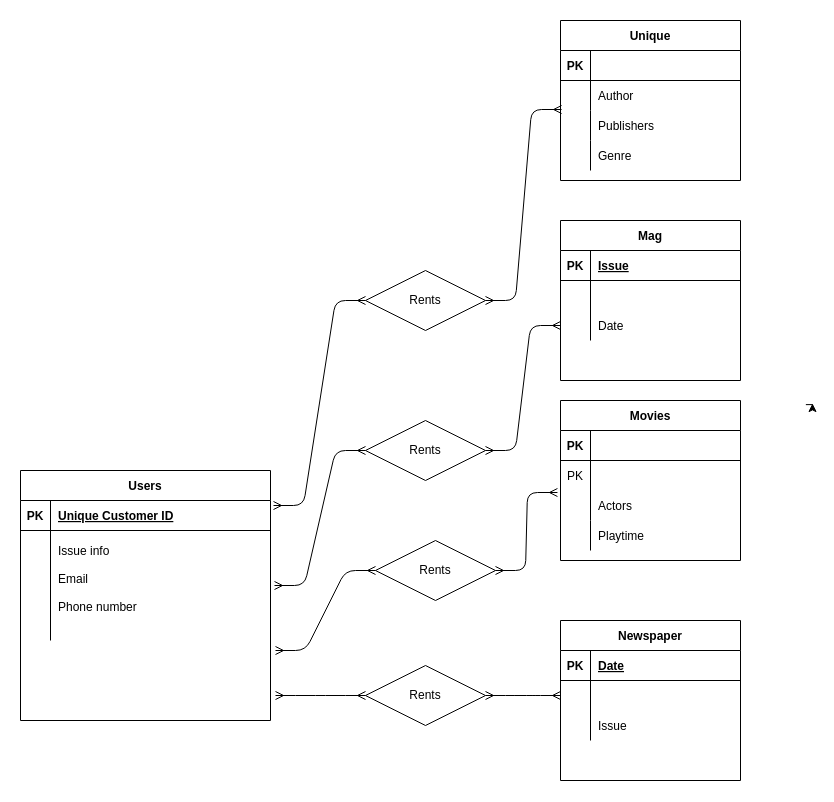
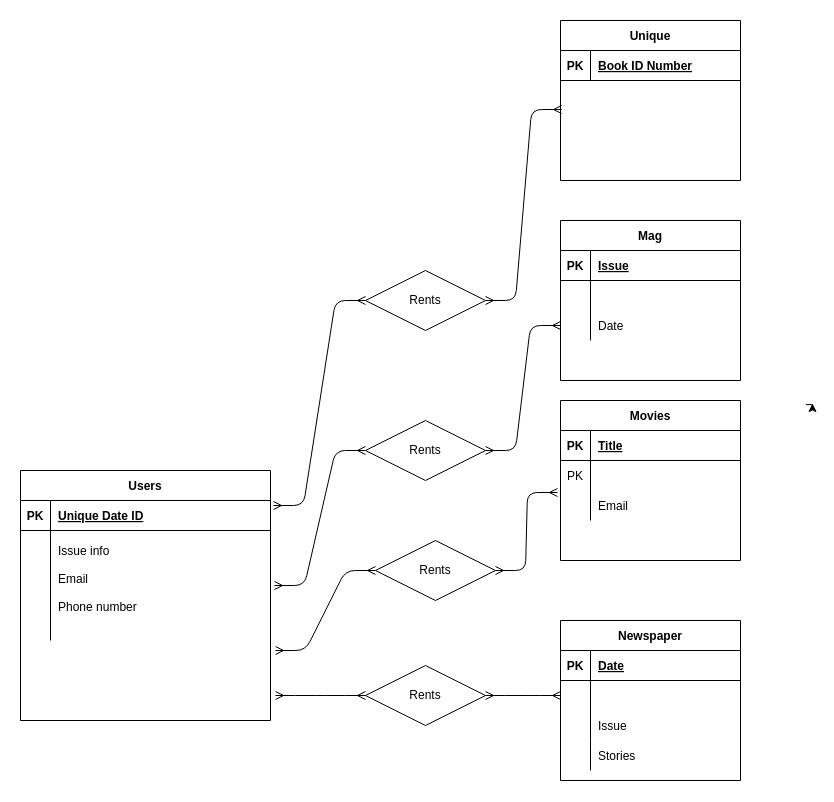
  <mxCell id="0" />
  <mxCell id="1" parent="0" />
  <mxCell id="2" value="Users" style="shape=table;startSize=30;container=1;collapsible=1;childLayout=tableLayout;fixedRows=1;rowLines=0;fontStyle=1;align=center;resizeLast=1;" parent="1" vertex="1"><mxGeometry x="20" y="470" width="250" height="250" as="geometry" /></mxCell>
  <mxCell id="3" value="" style="shape=partialRectangle;collapsible=0;dropTarget=0;pointerEvents=0;fillColor=none;points=[[0,0.5],[1,0.5]];portConstraint=eastwest;top=0;left=0;right=0;bottom=1;" parent="2" vertex="1"><mxGeometry y="30" width="250" height="30" as="geometry" /></mxCell>
  <mxCell id="4" value="PK" style="shape=partialRectangle;overflow=hidden;connectable=0;fillColor=none;top=0;left=0;bottom=0;right=0;fontStyle=1;" parent="3" vertex="1"><mxGeometry width="30" height="30" as="geometry" /></mxCell>
- <mxCell id="5" value="Unique Customer ID" style="shape=partialRectangle;overflow=hidden;connectable=0;fillColor=none;top=0;left=0;bottom=0;right=0;align=left;spacingLeft=6;fontStyle=5;" parent="3" vertex="1"><mxGeometry x="30" width="220" height="30" as="geometry" /></mxCell>
+ <mxCell id="5" value="Unique Date ID" style="shape=partialRectangle;overflow=hidden;connectable=0;fillColor=none;top=0;left=0;bottom=0;right=0;align=left;spacingLeft=6;fontStyle=5;" parent="3" vertex="1"><mxGeometry x="30" width="220" height="30" as="geometry" /></mxCell>
  <mxCell id="6" value="" style="shape=partialRectangle;collapsible=0;dropTarget=0;pointerEvents=0;fillColor=none;points=[[0,0.5],[1,0.5]];portConstraint=eastwest;top=0;left=0;right=0;bottom=0;" parent="2" vertex="1"><mxGeometry y="60" width="250" height="110" as="geometry" /></mxCell>
  <mxCell id="7" value="" style="shape=partialRectangle;overflow=hidden;connectable=0;fillColor=none;top=0;left=0;bottom=0;right=0;" parent="6" vertex="1"><mxGeometry width="30" height="110" as="geometry" /></mxCell>
  <mxCell id="8" value="Issue info&#10;&#10;Email&#10;&#10;Phone number&#10;" style="shape=partialRectangle;overflow=hidden;connectable=0;fillColor=none;top=0;left=0;bottom=0;right=0;align=left;spacingLeft=6;" parent="6" vertex="1"><mxGeometry x="30" width="220" height="110" as="geometry" /></mxCell>
  <mxCell id="9" style="edgeStyle=orthogonalEdgeStyle;rounded=0;orthogonalLoop=1;jettySize=auto;html=1;exitX=1;exitY=1;exitDx=0;exitDy=0;entryX=0.92;entryY=0.825;entryDx=0;entryDy=0;entryPerimeter=0;" edge="1" parent="1"><mxGeometry relative="1" as="geometry"><mxPoint x="805.355" y="404.142" as="sourcePoint" /><mxPoint x="812" y="403" as="targetPoint" /></mxGeometry></mxCell>
  <mxCell id="10" value="Newspaper" style="shape=table;startSize=30;container=1;collapsible=1;childLayout=tableLayout;fixedRows=1;rowLines=0;fontStyle=1;align=center;resizeLast=1;" vertex="1" parent="1"><mxGeometry x="560" y="620" width="180" height="160" as="geometry" /></mxCell>
  <mxCell id="11" value="" style="shape=partialRectangle;collapsible=0;dropTarget=0;pointerEvents=0;fillColor=none;top=0;left=0;bottom=1;right=0;points=[[0,0.5],[1,0.5]];portConstraint=eastwest;" vertex="1" parent="10"><mxGeometry y="30" width="180" height="30" as="geometry" /></mxCell>
  <mxCell id="12" value="PK" style="shape=partialRectangle;connectable=0;fillColor=none;top=0;left=0;bottom=0;right=0;fontStyle=1;overflow=hidden;" vertex="1" parent="11"><mxGeometry width="30" height="30" as="geometry" /></mxCell>
  <mxCell id="13" value="Date " style="shape=partialRectangle;connectable=0;fillColor=none;top=0;left=0;bottom=0;right=0;align=left;spacingLeft=6;fontStyle=5;overflow=hidden;" vertex="1" parent="11"><mxGeometry x="30" width="150" height="30" as="geometry" /></mxCell>
  <mxCell id="14" value="" style="shape=partialRectangle;collapsible=0;dropTarget=0;pointerEvents=0;fillColor=none;top=0;left=0;bottom=0;right=0;points=[[0,0.5],[1,0.5]];portConstraint=eastwest;" vertex="1" parent="10"><mxGeometry y="60" width="180" height="30" as="geometry" /></mxCell>
  <mxCell id="15" value="" style="shape=partialRectangle;connectable=0;fillColor=none;top=0;left=0;bottom=0;right=0;editable=1;overflow=hidden;" vertex="1" parent="14"><mxGeometry width="30" height="30" as="geometry" /></mxCell>
  <mxCell id="16" value="" style="shape=partialRectangle;collapsible=0;dropTarget=0;pointerEvents=0;fillColor=none;top=0;left=0;bottom=0;right=0;points=[[0,0.5],[1,0.5]];portConstraint=eastwest;" vertex="1" parent="10"><mxGeometry y="90" width="180" height="30" as="geometry" /></mxCell>
  <mxCell id="17" value="" style="shape=partialRectangle;connectable=0;fillColor=none;top=0;left=0;bottom=0;right=0;editable=1;overflow=hidden;" vertex="1" parent="16"><mxGeometry width="30" height="30" as="geometry" /></mxCell>
  <mxCell id="18" value="Issue" style="shape=partialRectangle;connectable=0;fillColor=none;top=0;left=0;bottom=0;right=0;align=left;spacingLeft=6;overflow=hidden;" vertex="1" parent="16"><mxGeometry x="30" width="150" height="30" as="geometry" /></mxCell>
  <mxCell id="19" value="" style="shape=partialRectangle;collapsible=0;dropTarget=0;pointerEvents=0;fillColor=none;top=0;left=0;bottom=0;right=0;points=[[0,0.5],[1,0.5]];portConstraint=eastwest;" vertex="1" parent="10"><mxGeometry y="120" width="180" height="30" as="geometry" /></mxCell>
  <mxCell id="20" value="" style="shape=partialRectangle;connectable=0;fillColor=none;top=0;left=0;bottom=0;right=0;editable=1;overflow=hidden;" vertex="1" parent="19"><mxGeometry width="30" height="30" as="geometry" /></mxCell>
+ <mxCell id="21" value="Stories" style="shape=partialRectangle;connectable=0;fillColor=none;top=0;left=0;bottom=0;right=0;align=left;spacingLeft=6;overflow=hidden;" vertex="1" parent="19"><mxGeometry x="30" width="150" height="30" as="geometry" /></mxCell>
  <mxCell id="22" value="Movies" style="shape=table;startSize=30;container=1;collapsible=1;childLayout=tableLayout;fixedRows=1;rowLines=0;fontStyle=1;align=center;resizeLast=1;" vertex="1" parent="1"><mxGeometry x="560" y="400" width="180" height="160" as="geometry" /></mxCell>
  <mxCell id="23" value="" style="shape=partialRectangle;collapsible=0;dropTarget=0;pointerEvents=0;fillColor=none;top=0;left=0;bottom=1;right=0;points=[[0,0.5],[1,0.5]];portConstraint=eastwest;" vertex="1" parent="22"><mxGeometry y="30" width="180" height="30" as="geometry" /></mxCell>
  <mxCell id="24" value="PK" style="shape=partialRectangle;connectable=0;fillColor=none;top=0;left=0;bottom=0;right=0;fontStyle=1;overflow=hidden;" vertex="1" parent="23"><mxGeometry width="30" height="30" as="geometry" /></mxCell>
+ <mxCell id="25" value="Title" style="shape=partialRectangle;connectable=0;fillColor=none;top=0;left=0;bottom=0;right=0;align=left;spacingLeft=6;fontStyle=5;overflow=hidden;" vertex="1" parent="23"><mxGeometry x="30" width="150" height="30" as="geometry" /></mxCell>
  <mxCell id="26" value="" style="shape=partialRectangle;collapsible=0;dropTarget=0;pointerEvents=0;fillColor=none;top=0;left=0;bottom=0;right=0;points=[[0,0.5],[1,0.5]];portConstraint=eastwest;" vertex="1" parent="22"><mxGeometry y="60" width="180" height="30" as="geometry" /></mxCell>
  <mxCell id="27" value="PK" style="shape=partialRectangle;connectable=0;fillColor=none;top=0;left=0;bottom=0;right=0;editable=1;overflow=hidden;" vertex="1" parent="26"><mxGeometry width="30" height="30" as="geometry" /></mxCell>
  <mxCell id="28" value="" style="shape=partialRectangle;collapsible=0;dropTarget=0;pointerEvents=0;fillColor=none;top=0;left=0;bottom=0;right=0;points=[[0,0.5],[1,0.5]];portConstraint=eastwest;" vertex="1" parent="22"><mxGeometry y="90" width="180" height="30" as="geometry" /></mxCell>
  <mxCell id="29" value="" style="shape=partialRectangle;connectable=0;fillColor=none;top=0;left=0;bottom=0;right=0;editable=1;overflow=hidden;" vertex="1" parent="28"><mxGeometry width="30" height="30" as="geometry" /></mxCell>
- <mxCell id="30" value="Actors" style="shape=partialRectangle;connectable=0;fillColor=none;top=0;left=0;bottom=0;right=0;align=left;spacingLeft=6;overflow=hidden;" vertex="1" parent="28"><mxGeometry x="30" width="150" height="30" as="geometry" /></mxCell>
+ <mxCell id="30" value="Email" style="shape=partialRectangle;connectable=0;fillColor=none;top=0;left=0;bottom=0;right=0;align=left;spacingLeft=6;overflow=hidden;" vertex="1" parent="28"><mxGeometry x="30" width="150" height="30" as="geometry" /></mxCell>
  <mxCell id="31" value="" style="shape=partialRectangle;collapsible=0;dropTarget=0;pointerEvents=0;fillColor=none;top=0;left=0;bottom=0;right=0;points=[[0,0.5],[1,0.5]];portConstraint=eastwest;" vertex="1" parent="22"><mxGeometry y="120" width="180" height="30" as="geometry" /></mxCell>
  <mxCell id="32" value="" style="shape=partialRectangle;connectable=0;fillColor=none;top=0;left=0;bottom=0;right=0;editable=1;overflow=hidden;" vertex="1" parent="31"><mxGeometry width="30" height="30" as="geometry" /></mxCell>
- <mxCell id="33" value="Playtime" style="shape=partialRectangle;connectable=0;fillColor=none;top=0;left=0;bottom=0;right=0;align=left;spacingLeft=6;overflow=hidden;" vertex="1" parent="31"><mxGeometry x="30" width="150" height="30" as="geometry" /></mxCell>
  <mxCell id="34" value="Mag" style="shape=table;startSize=30;container=1;collapsible=1;childLayout=tableLayout;fixedRows=1;rowLines=0;fontStyle=1;align=center;resizeLast=1;" vertex="1" parent="1"><mxGeometry x="560" y="220" width="180" height="160" as="geometry" /></mxCell>
  <mxCell id="35" value="" style="shape=partialRectangle;collapsible=0;dropTarget=0;pointerEvents=0;fillColor=none;top=0;left=0;bottom=1;right=0;points=[[0,0.5],[1,0.5]];portConstraint=eastwest;" vertex="1" parent="34"><mxGeometry y="30" width="180" height="30" as="geometry" /></mxCell>
  <mxCell id="36" value="PK" style="shape=partialRectangle;connectable=0;fillColor=none;top=0;left=0;bottom=0;right=0;fontStyle=1;overflow=hidden;" vertex="1" parent="35"><mxGeometry width="30" height="30" as="geometry" /></mxCell>
  <mxCell id="37" value="Issue" style="shape=partialRectangle;connectable=0;fillColor=none;top=0;left=0;bottom=0;right=0;align=left;spacingLeft=6;fontStyle=5;overflow=hidden;" vertex="1" parent="35"><mxGeometry x="30" width="150" height="30" as="geometry" /></mxCell>
  <mxCell id="38" value="" style="shape=partialRectangle;collapsible=0;dropTarget=0;pointerEvents=0;fillColor=none;top=0;left=0;bottom=0;right=0;points=[[0,0.5],[1,0.5]];portConstraint=eastwest;" vertex="1" parent="34"><mxGeometry y="60" width="180" height="30" as="geometry" /></mxCell>
  <mxCell id="39" value="" style="shape=partialRectangle;connectable=0;fillColor=none;top=0;left=0;bottom=0;right=0;editable=1;overflow=hidden;" vertex="1" parent="38"><mxGeometry width="30" height="30" as="geometry" /></mxCell>
  <mxCell id="40" value="" style="shape=partialRectangle;collapsible=0;dropTarget=0;pointerEvents=0;fillColor=none;top=0;left=0;bottom=0;right=0;points=[[0,0.5],[1,0.5]];portConstraint=eastwest;" vertex="1" parent="34"><mxGeometry y="90" width="180" height="30" as="geometry" /></mxCell>
  <mxCell id="41" value="" style="shape=partialRectangle;connectable=0;fillColor=none;top=0;left=0;bottom=0;right=0;editable=1;overflow=hidden;" vertex="1" parent="40"><mxGeometry width="30" height="30" as="geometry" /></mxCell>
  <mxCell id="42" value="Date" style="shape=partialRectangle;connectable=0;fillColor=none;top=0;left=0;bottom=0;right=0;align=left;spacingLeft=6;overflow=hidden;" vertex="1" parent="40"><mxGeometry x="30" width="150" height="30" as="geometry" /></mxCell>
  <mxCell id="43" value="" style="shape=partialRectangle;collapsible=0;dropTarget=0;pointerEvents=0;fillColor=none;top=0;left=0;bottom=0;right=0;points=[[0,0.5],[1,0.5]];portConstraint=eastwest;" vertex="1" parent="34"><mxGeometry y="120" width="180" height="30" as="geometry" /></mxCell>
  <mxCell id="44" value="" style="shape=partialRectangle;connectable=0;fillColor=none;top=0;left=0;bottom=0;right=0;editable=1;overflow=hidden;" vertex="1" parent="43"><mxGeometry width="30" height="30" as="geometry" /></mxCell>
  <mxCell id="45" value="" style="edgeStyle=entityRelationEdgeStyle;fontSize=12;html=1;endArrow=ERmany;startArrow=ERmany;entryX=0.006;entryY=-0.033;entryDx=0;entryDy=0;entryPerimeter=0;exitX=1;exitY=0.5;exitDx=0;exitDy=0;" edge="1" parent="1" source="62" target="56"><mxGeometry width="100" height="100" relative="1" as="geometry"><mxPoint x="272" y="570" as="sourcePoint" /><mxPoint x="360" y="440" as="targetPoint" /></mxGeometry></mxCell>
  <mxCell id="46" value="" style="edgeStyle=entityRelationEdgeStyle;fontSize=12;html=1;endArrow=ERmany;startArrow=ERmany;entryX=0;entryY=0.5;entryDx=0;entryDy=0;" edge="1" parent="1" source="64" target="40"><mxGeometry width="100" height="100" relative="1" as="geometry"><mxPoint x="274" y="585" as="sourcePoint" /><mxPoint x="370" y="450" as="targetPoint" /></mxGeometry></mxCell>
  <mxCell id="47" value="" style="edgeStyle=entityRelationEdgeStyle;fontSize=12;html=1;endArrow=ERmany;startArrow=ERmany;" edge="1" parent="1" source="66" target="14"><mxGeometry width="100" height="100" relative="1" as="geometry"><mxPoint x="275" y="695" as="sourcePoint" /><mxPoint x="380" y="460" as="targetPoint" /></mxGeometry></mxCell>
  <mxCell id="48" value="" style="edgeStyle=entityRelationEdgeStyle;fontSize=12;html=1;endArrow=ERmany;startArrow=ERmany;entryX=-0.017;entryY=0.067;entryDx=0;entryDy=0;entryPerimeter=0;" edge="1" parent="1" source="68" target="28"><mxGeometry width="100" height="100" relative="1" as="geometry"><mxPoint x="275" y="650" as="sourcePoint" /><mxPoint x="370" y="440" as="targetPoint" /></mxGeometry></mxCell>
  <mxCell id="49" value="Unique" style="shape=table;startSize=30;container=1;collapsible=1;childLayout=tableLayout;fixedRows=1;rowLines=0;fontStyle=1;align=center;resizeLast=1;" vertex="1" parent="1"><mxGeometry x="560" y="20" width="180" height="160" as="geometry" /></mxCell>
  <mxCell id="50" value="" style="shape=partialRectangle;collapsible=0;dropTarget=0;pointerEvents=0;fillColor=none;top=0;left=0;bottom=1;right=0;points=[[0,0.5],[1,0.5]];portConstraint=eastwest;" vertex="1" parent="49"><mxGeometry y="30" width="180" height="30" as="geometry" /></mxCell>
  <mxCell id="51" value="PK" style="shape=partialRectangle;connectable=0;fillColor=none;top=0;left=0;bottom=0;right=0;fontStyle=1;overflow=hidden;" vertex="1" parent="50"><mxGeometry width="30" height="30" as="geometry" /></mxCell>
+ <mxCell id="52" value="Book ID Number" style="shape=partialRectangle;connectable=0;fillColor=none;top=0;left=0;bottom=0;right=0;align=left;spacingLeft=6;fontStyle=5;overflow=hidden;" vertex="1" parent="50"><mxGeometry x="30" width="150" height="30" as="geometry" /></mxCell>
  <mxCell id="53" value="" style="shape=partialRectangle;collapsible=0;dropTarget=0;pointerEvents=0;fillColor=none;top=0;left=0;bottom=0;right=0;points=[[0,0.5],[1,0.5]];portConstraint=eastwest;" vertex="1" parent="49"><mxGeometry y="60" width="180" height="30" as="geometry" /></mxCell>
  <mxCell id="54" value="" style="shape=partialRectangle;connectable=0;fillColor=none;top=0;left=0;bottom=0;right=0;editable=1;overflow=hidden;" vertex="1" parent="53"><mxGeometry width="30" height="30" as="geometry" /></mxCell>
- <mxCell id="55" value="Author" style="shape=partialRectangle;connectable=0;fillColor=none;top=0;left=0;bottom=0;right=0;align=left;spacingLeft=6;overflow=hidden;" vertex="1" parent="53"><mxGeometry x="30" width="150" height="30" as="geometry" /></mxCell>
  <mxCell id="56" value="" style="shape=partialRectangle;collapsible=0;dropTarget=0;pointerEvents=0;fillColor=none;top=0;left=0;bottom=0;right=0;points=[[0,0.5],[1,0.5]];portConstraint=eastwest;" vertex="1" parent="49"><mxGeometry y="90" width="180" height="30" as="geometry" /></mxCell>
  <mxCell id="57" value="" style="shape=partialRectangle;connectable=0;fillColor=none;top=0;left=0;bottom=0;right=0;editable=1;overflow=hidden;" vertex="1" parent="56"><mxGeometry width="30" height="30" as="geometry" /></mxCell>
- <mxCell id="58" value="Publishers" style="shape=partialRectangle;connectable=0;fillColor=none;top=0;left=0;bottom=0;right=0;align=left;spacingLeft=6;overflow=hidden;" vertex="1" parent="56"><mxGeometry x="30" width="150" height="30" as="geometry" /></mxCell>
  <mxCell id="59" value="" style="shape=partialRectangle;collapsible=0;dropTarget=0;pointerEvents=0;fillColor=none;top=0;left=0;bottom=0;right=0;points=[[0,0.5],[1,0.5]];portConstraint=eastwest;" vertex="1" parent="49"><mxGeometry y="120" width="180" height="30" as="geometry" /></mxCell>
  <mxCell id="60" value="" style="shape=partialRectangle;connectable=0;fillColor=none;top=0;left=0;bottom=0;right=0;editable=1;overflow=hidden;" vertex="1" parent="59"><mxGeometry width="30" height="30" as="geometry" /></mxCell>
- <mxCell id="61" value="Genre" style="shape=partialRectangle;connectable=0;fillColor=none;top=0;left=0;bottom=0;right=0;align=left;spacingLeft=6;overflow=hidden;" vertex="1" parent="59"><mxGeometry x="30" width="150" height="30" as="geometry" /></mxCell>
  <mxCell id="62" value="Rents" style="shape=rhombus;perimeter=rhombusPerimeter;whiteSpace=wrap;html=1;align=center;" vertex="1" parent="1"><mxGeometry x="365" y="270" width="120" height="60" as="geometry" /></mxCell>
  <mxCell id="63" value="" style="edgeStyle=entityRelationEdgeStyle;fontSize=12;html=1;endArrow=ERmany;startArrow=ERmany;entryX=0;entryY=0.5;entryDx=0;entryDy=0;exitX=1.012;exitY=0.167;exitDx=0;exitDy=0;exitPerimeter=0;" edge="1" parent="1" source="3" target="62"><mxGeometry width="100" height="100" relative="1" as="geometry"><mxPoint x="273" y="505.01" as="sourcePoint" /><mxPoint x="561.08" y="109.01" as="targetPoint" /></mxGeometry></mxCell>
  <mxCell id="64" value="Rents" style="shape=rhombus;perimeter=rhombusPerimeter;whiteSpace=wrap;html=1;align=center;" vertex="1" parent="1"><mxGeometry x="365" y="420" width="120" height="60" as="geometry" /></mxCell>
  <mxCell id="65" value="" style="edgeStyle=entityRelationEdgeStyle;fontSize=12;html=1;endArrow=ERmany;startArrow=ERmany;entryX=0;entryY=0.5;entryDx=0;entryDy=0;" edge="1" parent="1" target="64"><mxGeometry width="100" height="100" relative="1" as="geometry"><mxPoint x="274" y="585" as="sourcePoint" /><mxPoint x="560" y="325" as="targetPoint" /></mxGeometry></mxCell>
  <mxCell id="66" value="Rents" style="shape=rhombus;perimeter=rhombusPerimeter;whiteSpace=wrap;html=1;align=center;" vertex="1" parent="1"><mxGeometry x="365" y="665" width="120" height="60" as="geometry" /></mxCell>
  <mxCell id="67" value="" style="edgeStyle=entityRelationEdgeStyle;fontSize=12;html=1;endArrow=ERmany;startArrow=ERmany;" edge="1" parent="1" target="66"><mxGeometry width="100" height="100" relative="1" as="geometry"><mxPoint x="275" y="695" as="sourcePoint" /><mxPoint x="560" y="695" as="targetPoint" /></mxGeometry></mxCell>
  <mxCell id="68" value="Rents" style="shape=rhombus;perimeter=rhombusPerimeter;whiteSpace=wrap;html=1;align=center;" vertex="1" parent="1"><mxGeometry x="375" y="540" width="120" height="60" as="geometry" /></mxCell>
  <mxCell id="69" value="" style="edgeStyle=entityRelationEdgeStyle;fontSize=12;html=1;endArrow=ERmany;startArrow=ERmany;entryX=0;entryY=0.5;entryDx=0;entryDy=0;" edge="1" parent="1" target="68"><mxGeometry width="100" height="100" relative="1" as="geometry"><mxPoint x="275" y="650" as="sourcePoint" /><mxPoint x="556.94" y="492.01" as="targetPoint" /></mxGeometry></mxCell>
